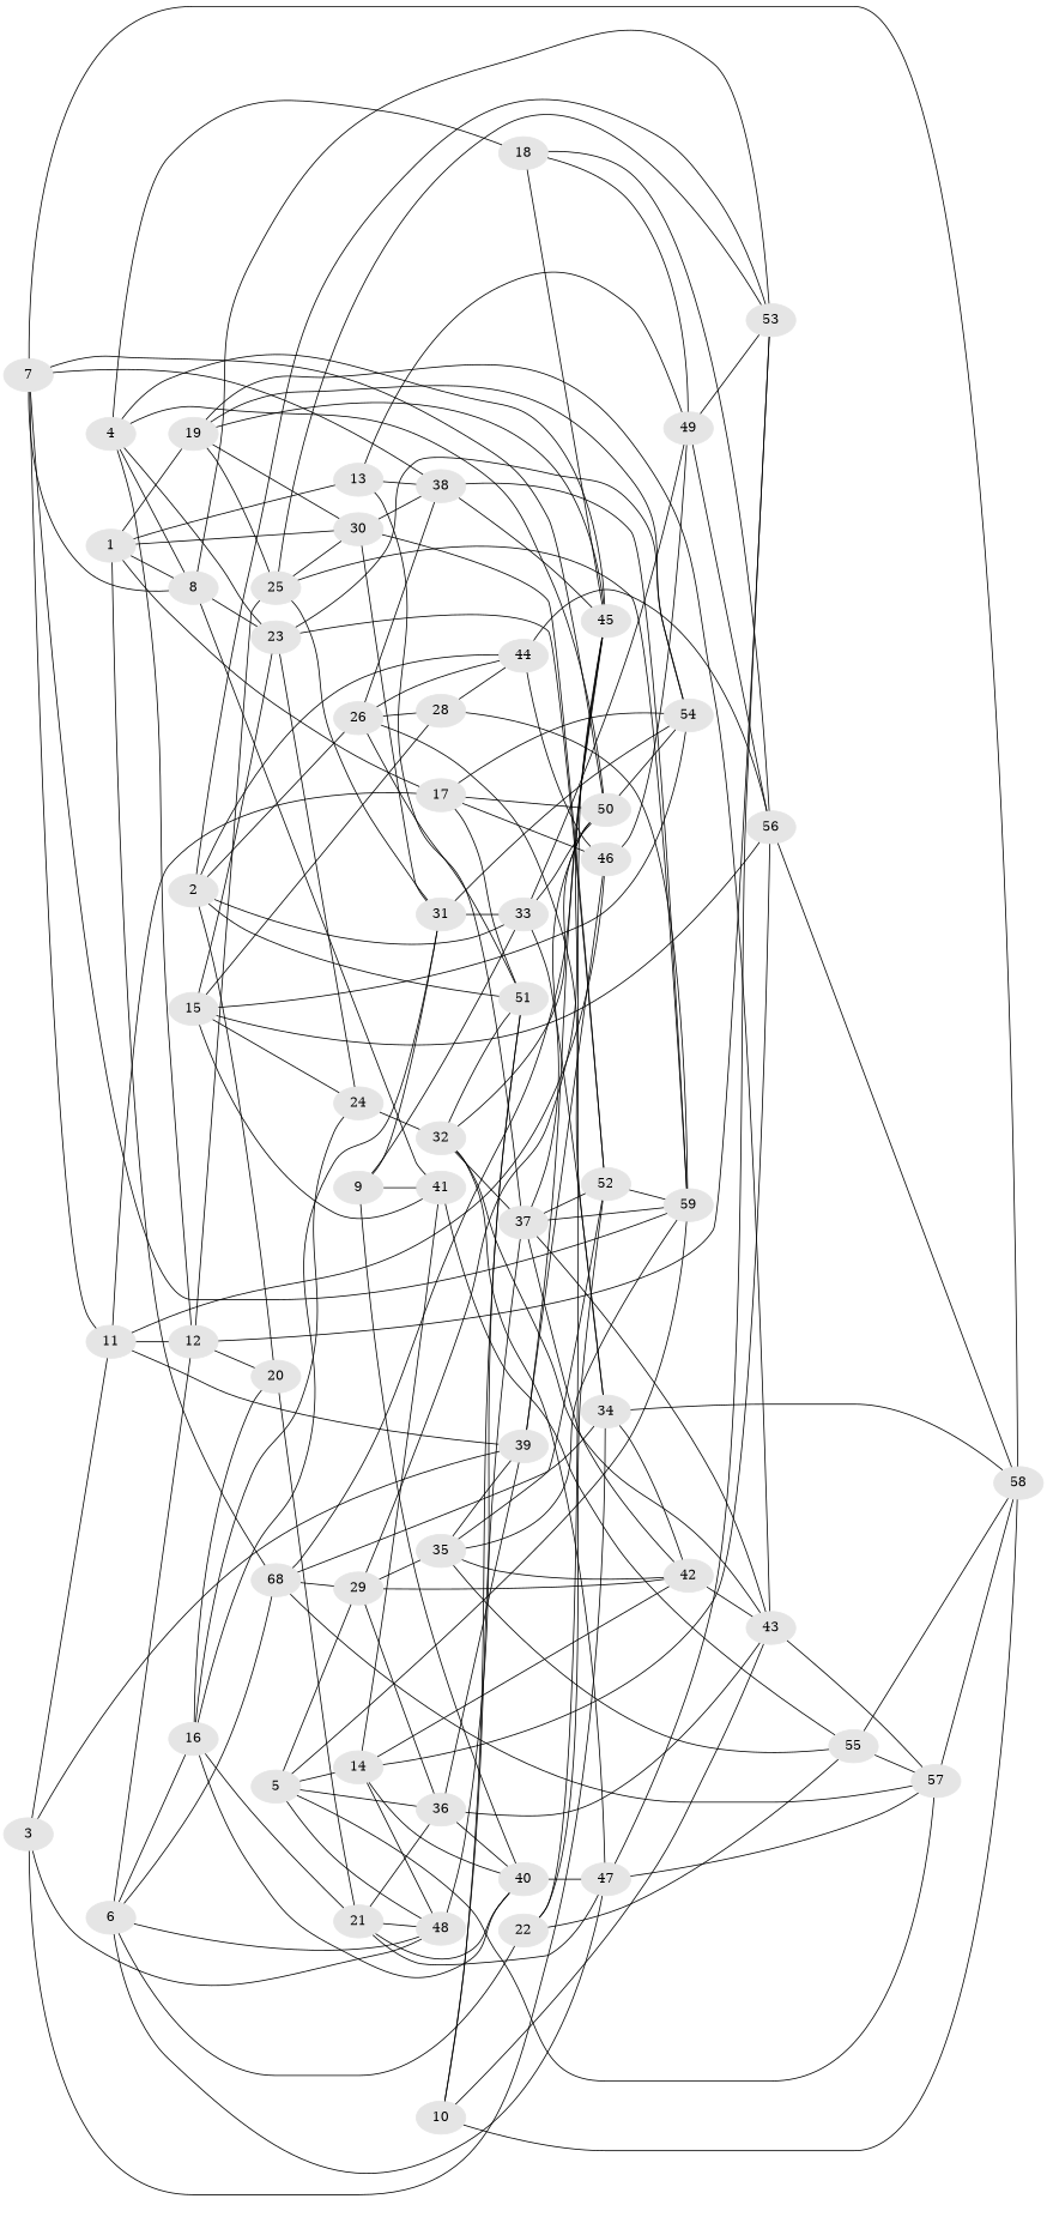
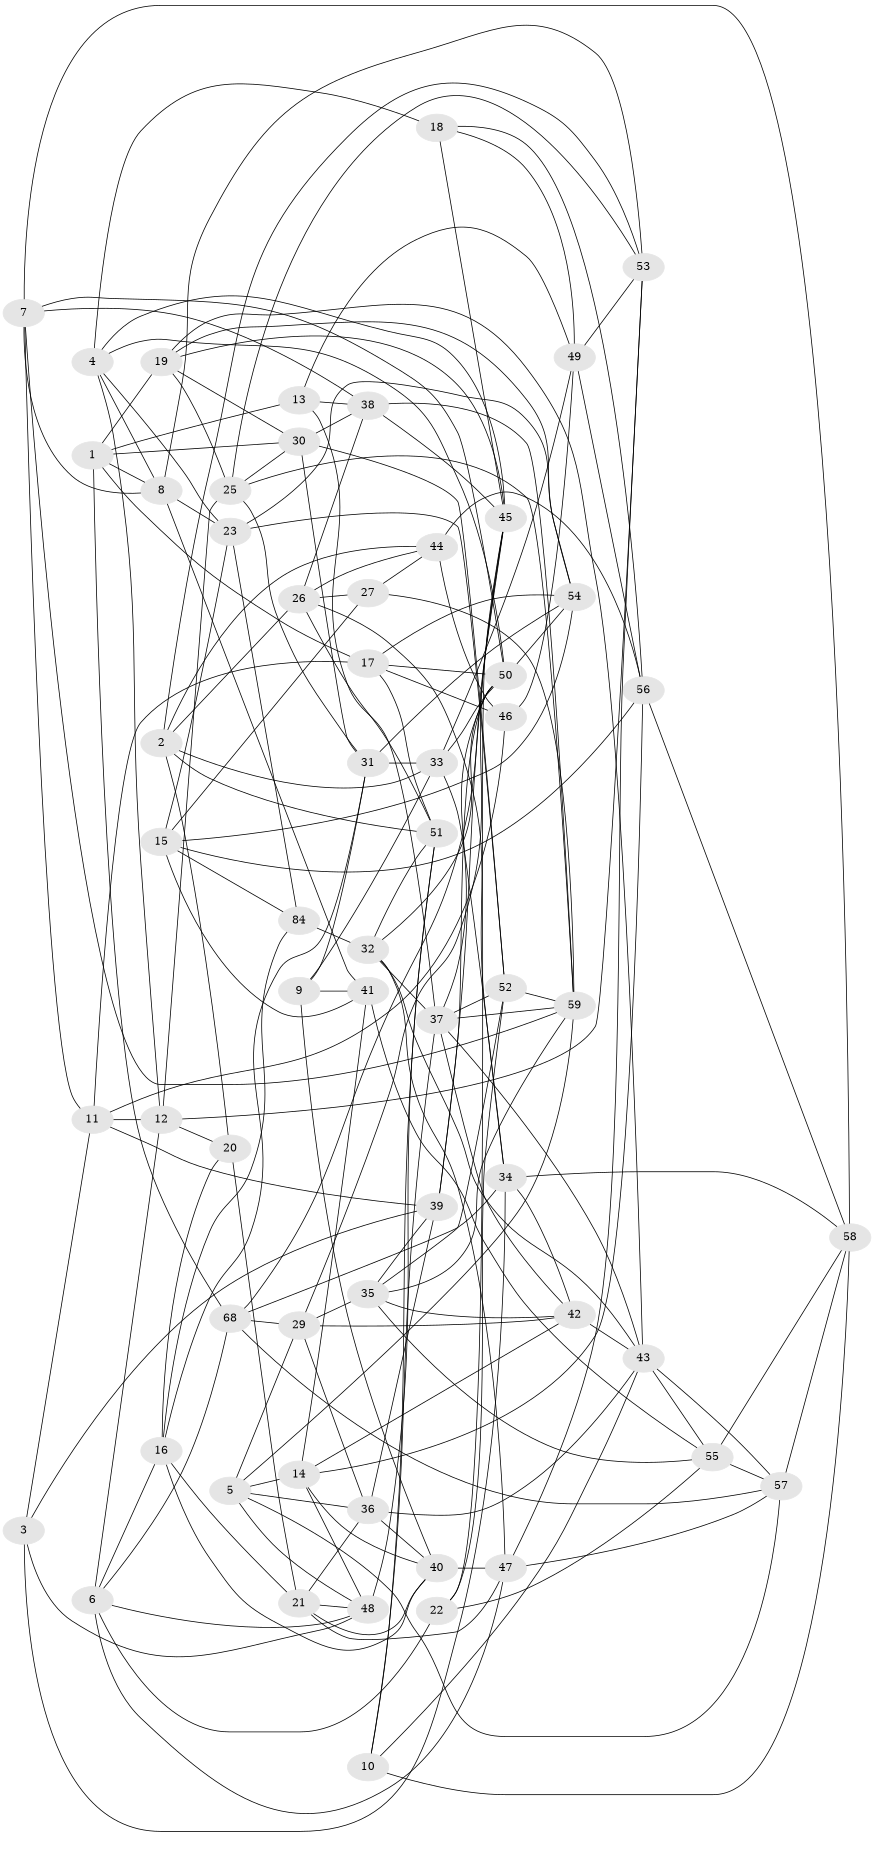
  graph {
    rankdir=LR
    node [color=gray90 style=filled]
    edge [weight=1.0]
    1
    8
    13
    17
    19
    n6 [label=68]
    30
    53
    23
    41
    38
    37
    49
    51
    50
    46
    54
    45
    43
    25
    34
    29
    57
    31
    52
    2
    20
    26
    33
    44
    21
-   27 [label=28]
+   27
    56
    3
    11
    39
    48
    12
    58
    42
    4
    18
-   24
+   24 [label=84]
    5
    14
    36
    59
    40
    35
    6
    16
    22
    47
    55
    7
    9
    10
    15
    32
    1 -- 8
    1 -- 13
    1 -- 17
    1 -- 19
    1 -- n6
    1 -- 30
    8 -- 53
    8 -- 23
    8 -- 41
    13 -- 38
    13 -- 37
    13 -- 49
    17 -- 51
    17 -- 50
    17 -- 46
    17 -- 54
    19 -- 30
    19 -- 54
    19 -- 45
    19 -- 43
    19 -- 25
    n6 -- 45
    n6 -- 34
    n6 -- 29
    n6 -- 57
    30 -- 38
    30 -- 31
    30 -- 52
    23 -- 54
    23 -- 52
    23 -- 24
    41 -- 55
    38 -- 45
    38 -- 59
    37 -- 50
    37 -- 43
    37 -- 52
    37 -- 42
    37 -- 59
    49 -- 53
    49 -- 56
    50 -- 54
    46 -- 49
    43 -- 57
+   43 -- 55
    25 -- 30
    25 -- 53
    25 -- 31
    25 -- 59
    34 -- 58
    34 -- 42
    29 -- 45
    29 -- 42
    29 -- 36
    29 -- 35
    57 -- 58
    31 -- 54
    31 -- 33
    52 -- 59
    2 -- 53
    2 -- 51
    2 -- 20
    2 -- 26
    2 -- 33
    2 -- 44
    20 -- 21
    26 -- 38
    26 -- 51
    26 -- 34
    26 -- 44
    26 -- 27
    33 -- 49
    33 -- 50
    33 -- 34
    44 -- 46
    44 -- 56
    21 -- 48
    21 -- 36
    21 -- 40
    21 -- 47
    27 -- 44
    27 -- 59
    56 -- 58
    3 -- 34
    3 -- 11
    3 -- 39
    3 -- 48
    11 -- 17
    11 -- 46
    11 -- 39
    11 -- 12
-   39 -- 46
+   39 -- 50
    39 -- 45
    48 -- 51
    12 -- 53
    12 -- 25
    12 -- 20
    42 -- 43
    4 -- 8
    4 -- 23
    4 -- 50
    4 -- 45
    4 -- 12
    4 -- 18
    18 -- 49
    18 -- 45
    18 -- 56
    24 -- 32
    5 -- 29
    5 -- 57
    5 -- 48
    5 -- 14
    5 -- 36
    5 -- 59
    14 -- 41
    14 -- 56
    14 -- 48
    14 -- 42
    14 -- 40
    36 -- 43
    36 -- 39
    36 -- 40
    40 -- 47
    35 -- 52
    35 -- 39
    35 -- 42
    35 -- 59
    35 -- 55
    6 -- n6
    6 -- 48
    6 -- 12
    6 -- 16
    6 -- 22
    6 -- 47
    16 -- 31
    16 -- 20
    16 -- 21
    16 -- 24
    16 -- 40
    22 -- 45
    22 -- 52
    22 -- 55
    47 -- 53
    47 -- 57
    55 -- 57
    55 -- 58
    7 -- 8
    7 -- 38
    7 -- 50
    7 -- 11
    7 -- 58
    7 -- 59
    9 -- 41
    9 -- 31
    9 -- 33
    9 -- 40
    10 -- 37
    10 -- 51
    10 -- 43
    10 -- 58
    15 -- 23
    15 -- 41
    15 -- 54
    15 -- 27
    15 -- 56
    15 -- 24
    32 -- 37
    32 -- 51
    32 -- 50
    32 -- 43
    32 -- 47
  }
